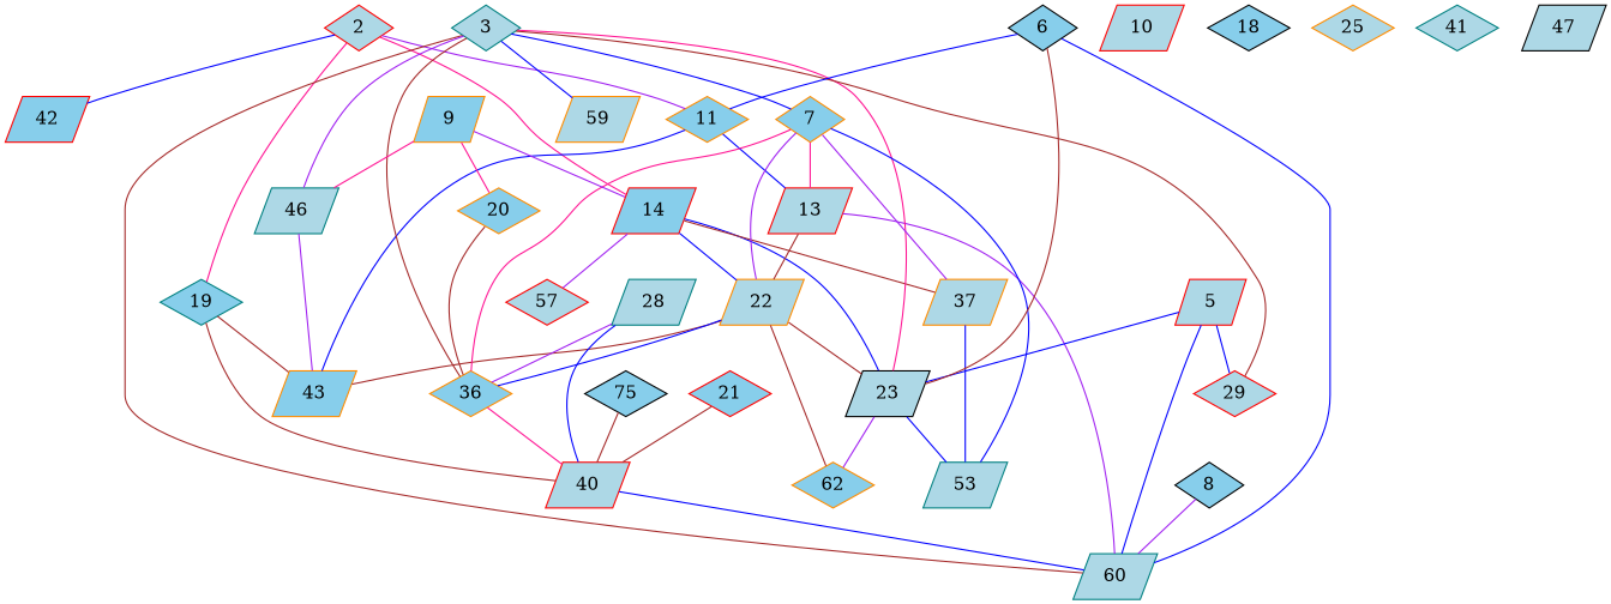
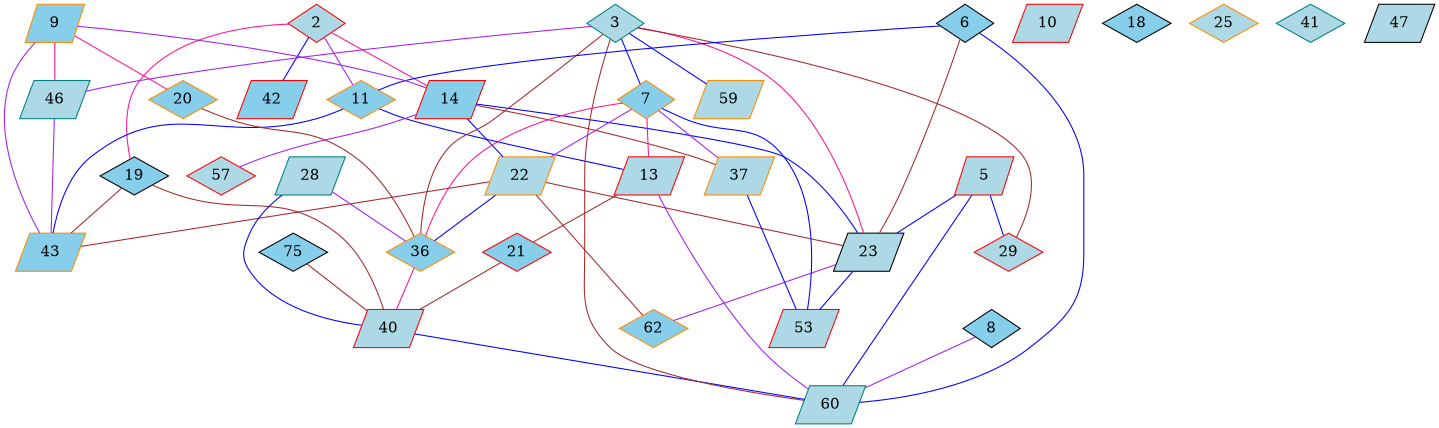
  graph {
    node [color=red fillcolor=lightblue shape=diamond style=filled]
    edge [color=blue]
    8 [color=black fillcolor=skyblue super="+66"]
    60 [color=teal shape=parallelogram super="+63"]
    40 [shape=parallelogram super="+55"]
    2 [super="+12"]
    11 [color=darkorange fillcolor=skyblue super="+33"]
    14 [fillcolor=skyblue shape=parallelogram super="+45"]
-   19 [color=teal fillcolor=skyblue]
+   19 [color=black fillcolor=skyblue]
    42 [fillcolor=skyblue shape=parallelogram]
    13 [shape=parallelogram super="+31"]
    43 [color=darkorange fillcolor=skyblue shape=parallelogram super="+64+65+58"]
    23 [color=black shape=parallelogram super="+34+35"]
    22 [color=darkorange shape=parallelogram super="+27+52"]
    37 [color=darkorange shape=parallelogram super="+49"]
    57
    3 [color=teal super="+71+4"]
    7 [color=darkorange fillcolor=skyblue super="+48+17"]
    n17 [color=teal label=46 shape=parallelogram super="+61"]
    29
    36 [color=darkorange fillcolor=skyblue super="+51"]
    59 [color=darkorange shape=parallelogram]
-   53 [color=teal shape=parallelogram]
+   53 [shape=parallelogram]
    62 [color=darkorange fillcolor=skyblue]
    5 [shape=parallelogram super="+68"]
    6 [color=black fillcolor=skyblue super="+46"]
    9 [color=darkorange fillcolor=skyblue shape=parallelogram super="+50+30+32"]
    20 [color=darkorange fillcolor=skyblue]
    10 [shape=parallelogram]
    n28 [color=black fillcolor=skyblue label=75]
    18 [color=black fillcolor=skyblue]
    21 [fillcolor=skyblue]
    25 [color=darkorange]
    28 [color=teal shape=parallelogram]
    41 [color=teal]
    47 [color=black shape=parallelogram]
    8 -- 60 [color=purple]
    40 -- 60
    2 -- 11 [color=purple]
    2 -- 14 [color=deeppink]
    2 -- 19 [color=deeppink]
    2 -- 42
    11 -- 13
    11 -- 43
    14 -- 23
    14 -- 22
    14 -- 37 [color=brown]
    14 -- 57 [color=purple]
    19 -- 40 [color=brown]
    19 -- 43 [color=brown]
    13 -- 60 [color=purple]
-   13 -- 22 [color=brown]
+   13 -- 21 [color=brown]
    23 -- 53
    23 -- 62 [color=purple]
    22 -- 43 [color=brown]
    22 -- 23 [color=brown]
    22 -- 36
    22 -- 62 [color=brown]
    37 -- 53
    3 -- 60 [color=brown]
    3 -- 23 [color=deeppink]
    3 -- 7
    3 -- n17 [color=purple]
    3 -- 29 [color=brown]
    3 -- 36 [color=brown weight=2]
    3 -- 59
    7 -- 13 [color=deeppink weight=2]
    7 -- 22 [color=purple]
    7 -- 37 [color=purple]
    7 -- 36 [color=deeppink]
    7 -- 53
    n17 -- 43 [color=purple]
    36 -- 40 [color=deeppink]
    5 -- 60
    5 -- 23
    5 -- 29
    6 -- 60
    6 -- 11
    6 -- 23 [color=brown]
    9 -- 14 [color=purple]
+   9 -- 43 [color=purple weight=2]
    9 -- n17 [color=deeppink]
    9 -- 20 [color=deeppink]
    20 -- 36 [color=brown]
    n28 -- 40 [color=brown]
    21 -- 40 [color=brown]
    28 -- 40
    28 -- 36 [color=purple]
  }
